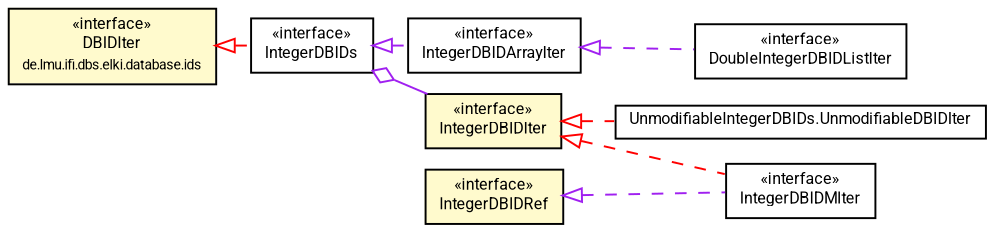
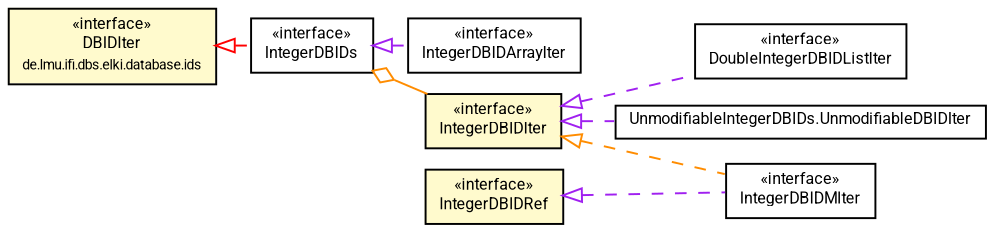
  digraph {
    nodesep=0.15
    rankdir=LR
    ranksep=0.25
    node [fontcolor=black fontname=Roboto fontsize=8 margin=0 shape=plaintext]
    edge [arrowtail=empty color=purple dir=back fontname=Roboto fontsize=7 labelfontname=Roboto labelfontsize=7 style=dashed weight=9]
    n1 [height=0 label=<<table title="de.lmu.ifi.dbs.elki.database.ids.DBIDIter" border="0" cellborder="1" cellspacing="0" cellpadding="2" bgcolor="LemonChiffon" href="../DBIDIter.html" target="_parent"> 		<tr><td><table border="0" cellspacing="0" cellpadding="1"> 		<tr><td align="center" balign="center"> &#171;interface&#187; </td></tr> 		<tr><td align="center" balign="center"> <font face="Roboto">DBIDIter</font> </td></tr> 		<tr><td align="center" balign="center"> <font face="Roboto" point-size="7.0">de.lmu.ifi.dbs.elki.database.ids</font> </td></tr> 		</table></td></tr> 		</table>> width=0]
    n2 [height=0 label=<<table title="de.lmu.ifi.dbs.elki.database.ids.integer.IntegerDBIDs" border="0" cellborder="1" cellspacing="0" cellpadding="2" href="IntegerDBIDs.html" target="_parent"> 		<tr><td><table border="0" cellspacing="0" cellpadding="1"> 		<tr><td align="center" balign="center"> &#171;interface&#187; </td></tr> 		<tr><td align="center" balign="center"> <font face="Roboto">IntegerDBIDs</font> </td></tr> 		</table></td></tr> 		</table>> width=0]
    n3 [height=0 label=<<table title="de.lmu.ifi.dbs.elki.database.ids.integer.IntegerDBIDIter" border="0" cellborder="1" cellspacing="0" cellpadding="2" bgcolor="lemonChiffon" href="IntegerDBIDIter.html" target="_parent"> 		<tr><td><table border="0" cellspacing="0" cellpadding="1"> 		<tr><td align="center" balign="center"> &#171;interface&#187; </td></tr> 		<tr><td align="center" balign="center"> <font face="Roboto">IntegerDBIDIter</font> </td></tr> 		</table></td></tr> 		</table>> width=0]
    n4 [height=0 label=<<table title="de.lmu.ifi.dbs.elki.database.ids.integer.DoubleIntegerDBIDListIter" border="0" cellborder="1" cellspacing="0" cellpadding="2" href="DoubleIntegerDBIDListIter.html" target="_parent"> 		<tr><td><table border="0" cellspacing="0" cellpadding="1"> 		<tr><td align="center" balign="center"> &#171;interface&#187; </td></tr> 		<tr><td align="center" balign="center"> <font face="Roboto">DoubleIntegerDBIDListIter</font> </td></tr> 		</table></td></tr> 		</table>> width=0]
    n5 [height=0 label=<<table title="de.lmu.ifi.dbs.elki.database.ids.integer.IntegerDBIDMIter" border="0" cellborder="1" cellspacing="0" cellpadding="2" href="IntegerDBIDMIter.html" target="_parent"> 		<tr><td><table border="0" cellspacing="0" cellpadding="1"> 		<tr><td align="center" balign="center"> &#171;interface&#187; </td></tr> 		<tr><td align="center" balign="center"> <font face="Roboto">IntegerDBIDMIter</font> </td></tr> 		</table></td></tr> 		</table>> width=0]
    n6 [height=0 label=<<table title="de.lmu.ifi.dbs.elki.database.ids.integer.UnmodifiableIntegerDBIDs.UnmodifiableDBIDIter" border="0" cellborder="1" cellspacing="0" cellpadding="2" href="UnmodifiableIntegerDBIDs.UnmodifiableDBIDIter.html" target="_parent"> 		<tr><td><table border="0" cellspacing="0" cellpadding="1"> 		<tr><td align="center" balign="center"> <font face="Roboto">UnmodifiableIntegerDBIDs.UnmodifiableDBIDIter</font> </td></tr> 		</table></td></tr> 		</table>> width=0]
    n7 [height=0 label=<<table title="de.lmu.ifi.dbs.elki.database.ids.integer.IntegerDBIDArrayIter" border="0" cellborder="1" cellspacing="0" cellpadding="2" href="IntegerDBIDArrayIter.html" target="_parent"> 		<tr><td><table border="0" cellspacing="0" cellpadding="1"> 		<tr><td align="center" balign="center"> &#171;interface&#187; </td></tr> 		<tr><td align="center" balign="center"> <font face="Roboto">IntegerDBIDArrayIter</font> </td></tr> 		</table></td></tr> 		</table>> width=0]
    n8 [height=0 label=<<table title="de.lmu.ifi.dbs.elki.database.ids.integer.IntegerDBIDRef" border="0" cellborder="1" cellspacing="0" cellpadding="2" bgcolor="LemonChiffon" href="IntegerDBIDRef.html" target="_parent"> 		<tr><td><table border="0" cellspacing="0" cellpadding="1"> 		<tr><td align="center" balign="center"> &#171;interface&#187; </td></tr> 		<tr><td align="center" balign="center"> <font face="Roboto">IntegerDBIDRef</font> </td></tr> 		</table></td></tr> 		</table>> width=0]
    n1 -> n2 [color=red]
-   n2 -> n3 [arrowhead=none arrowtail=ediamond weight=4 style=""]
+   n2 -> n3 [arrowhead=none arrowtail=ediamond color=darkorange weight=4 style=""]
    n2 -> n7
-   n7 -> n4
-   n3 -> n5 [color=red]
-   n3 -> n6 [color=red]
+   n3 -> n4
+   n3 -> n5 [color=darkorange]
+   n3 -> n6
    n8 -> n5
  }
